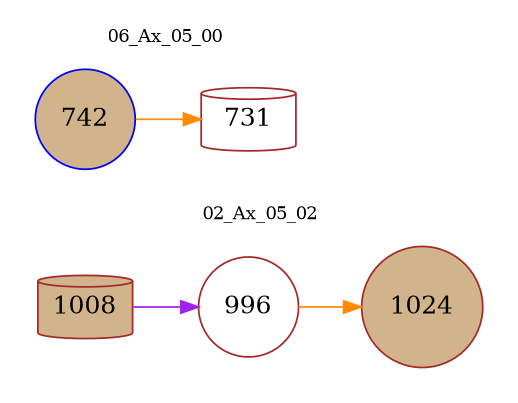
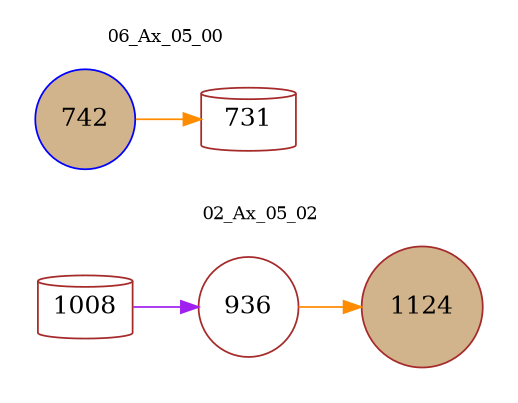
  digraph {
    rankdir=LR
    node [color=brown fillcolor=white shape=circle style=filled]
    edge [color=darkorange]
-   n1 [fillcolor=tan label=1008 shape=cylinder]
-   n2 [label=996]
-   n3 [fillcolor=tan label=1024]
+   n1 [label=1008 shape=cylinder]
+   n2 [label=936]
+   n3 [fillcolor=tan label=1124]
    n4 [color=blue fillcolor=tan label=742]
    n5 [label=731 shape=cylinder]
    subgraph cluster_1 {
      color=white
      fontsize=10
      label="02_Ax_05_02"
      n1
      n2
      n3
    }
    subgraph cluster_2 {
      color=white
      fontsize=10
      label="06_Ax_05_00"
      n4
      n5
    }
    n1 -> n2 [color=purple]
    n2 -> n3
    n4 -> n5
  }
